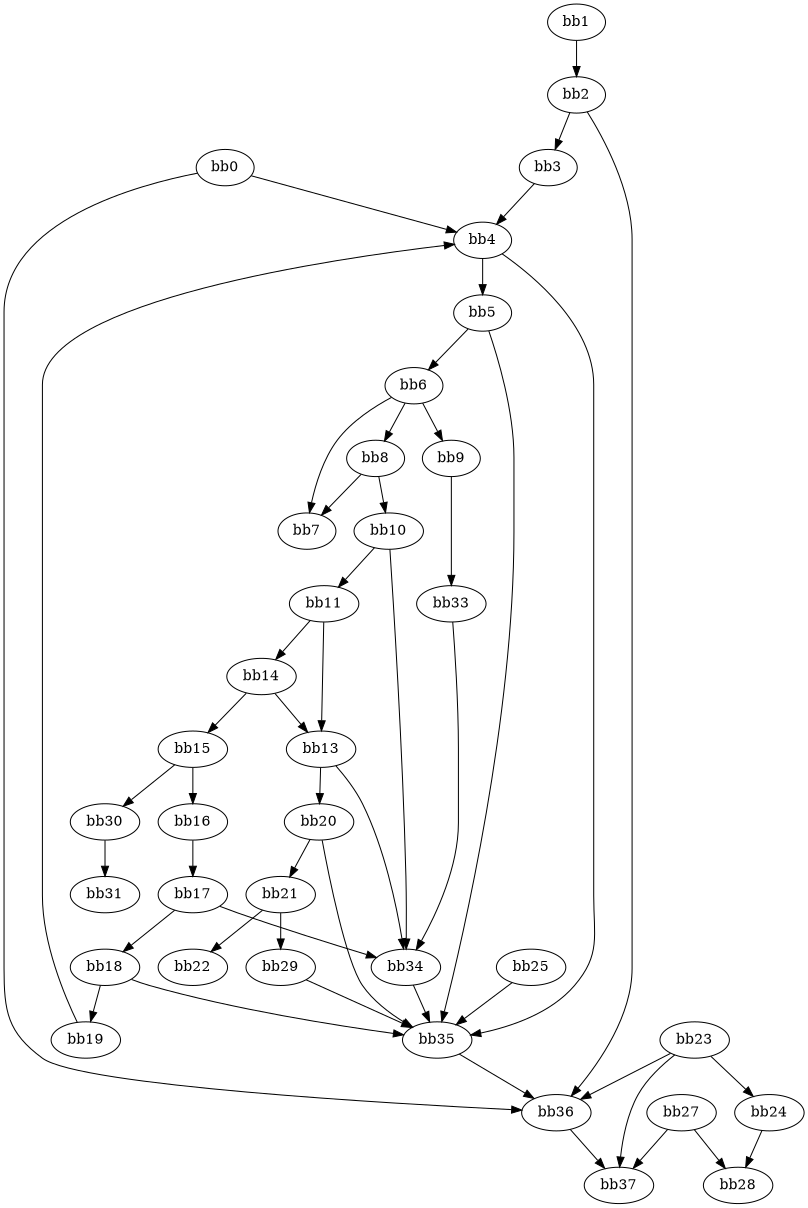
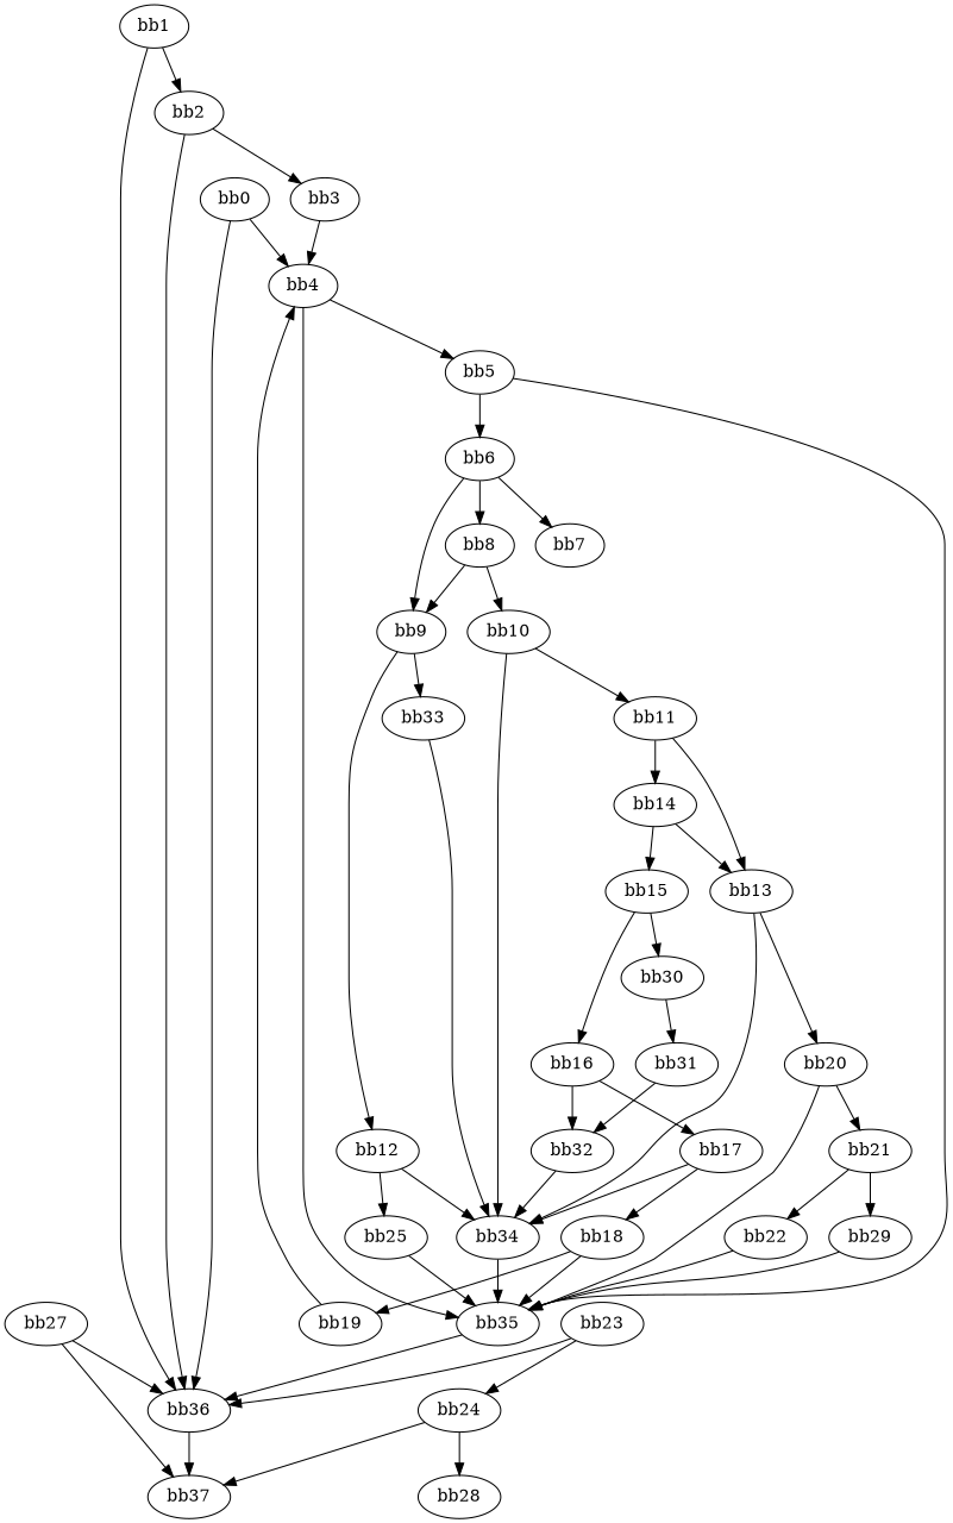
  digraph {
    n1 [label="bb0\l"]
    n2 [label="bb36\l"]
    n3 [label="bb4\l"]
    n4 [label="bb1\l"]
    n5 [label="bb2\l"]
    n6 [label="bb37\l"]
    n7 [label="bb3\l"]
    n8 [label="bb5\l"]
    n9 [label="bb35\l"]
    n10 [label="bb6\l"]
    n11 [label="bb7\l"]
    n12 [label="bb8\l"]
    n13 [label="bb9\l"]
    n14 [label="bb10\l"]
+   n15 [label="bb12\l"]
    n16 [label="bb33\l"]
    n17 [label="bb11\l"]
    n18 [label="bb34\l"]
    n19 [label="bb25\l"]
    n20 [label="bb13\l"]
    n21 [label="bb14\l"]
    n22 [label="bb20\l"]
    n23 [label="bb15\l"]
    n24 [label="bb21\l"]
    n25 [label="bb16\l"]
    n26 [label="bb30\l"]
    n27 [label="bb17\l"]
+   n28 [label="bb32\l"]
    n29 [label="bb31\l"]
    n30 [label="bb18\l"]
    n31 [label="bb19\l"]
    n32 [label="bb22\l"]
    n33 [label="bb29\l"]
    n34 [label="bb23\l"]
    n35 [label="bb24\l"]
    n36 [label="bb28\l"]
    n37 [label="bb27\l"]
    n1 -> n2
    n1 -> n3
    n2 -> n6
    n3 -> n8
    n3 -> n9
+   n4 -> n2
    n4 -> n5
    n5 -> n2
    n5 -> n7
    n7 -> n3
    n8 -> n9
    n8 -> n10
    n9 -> n2
    n10 -> n11
    n10 -> n12
    n10 -> n13
-   n12 -> n11
+   n12 -> n13
    n12 -> n14
+   n13 -> n15
    n13 -> n16
    n14 -> n17
    n14 -> n18
+   n15 -> n18
+   n15 -> n19
    n16 -> n18
    n17 -> n20
    n17 -> n21
    n18 -> n9
    n19 -> n9
    n20 -> n18
    n20 -> n22
    n21 -> n20
    n21 -> n23
    n22 -> n9
    n22 -> n24
    n23 -> n25
    n23 -> n26
    n24 -> n32
    n24 -> n33
    n25 -> n27
+   n25 -> n28
    n26 -> n29
    n27 -> n18
    n27 -> n30
+   n28 -> n18
+   n29 -> n28
    n30 -> n9
    n30 -> n31
    n31 -> n3
+   n32 -> n9
    n33 -> n9
    n34 -> n2
    n34 -> n35
-   n34 -> n6
+   n35 -> n6
    n35 -> n36
    n37 -> n6
-   n37 -> n36
+   n37 -> n2
  }
